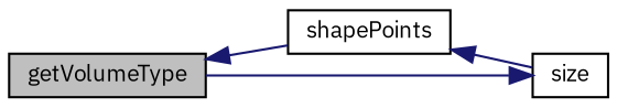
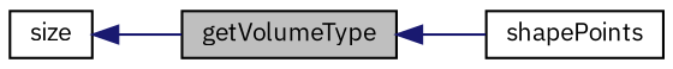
  digraph {
    fontname="IBM Plex Sans"
    rankdir=LR
    node [color=black fontname="IBM Plex Sans" fontsize=10 shape=record]
    edge [color=midnightblue dir=back fontname="IBM Plex Sans" fontsize=10 labelfontname=FreeSans labelfontsize=10 style=solid]
    n1 [fillcolor=grey75 fontcolor=black height=0.2 label=getVolumeType style=filled width=0.4]
    n2 [height=0.2 label=shapePoints width=0.4]
    n3 [height=0.2 label=size width=0.4]
    n1 -> n2
-   n2 -> n3
    n3 -> n1
  }
